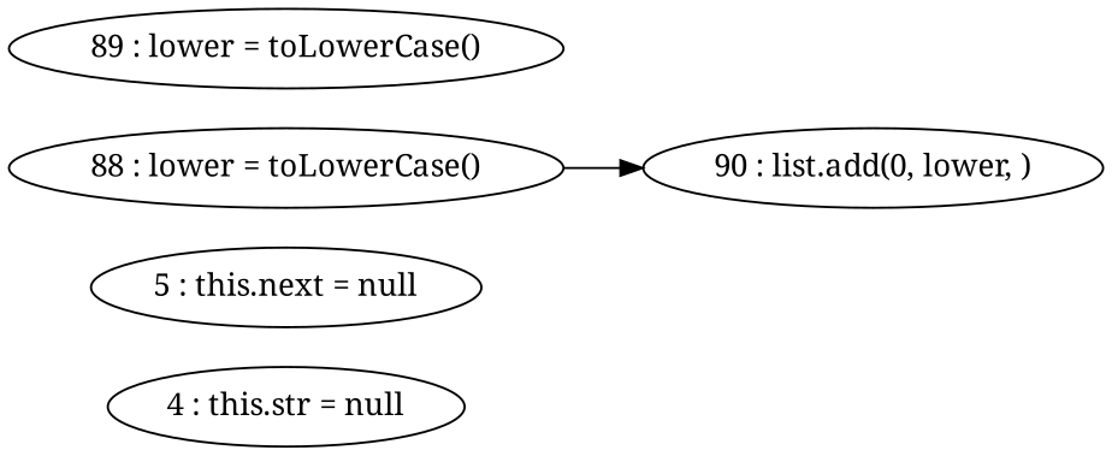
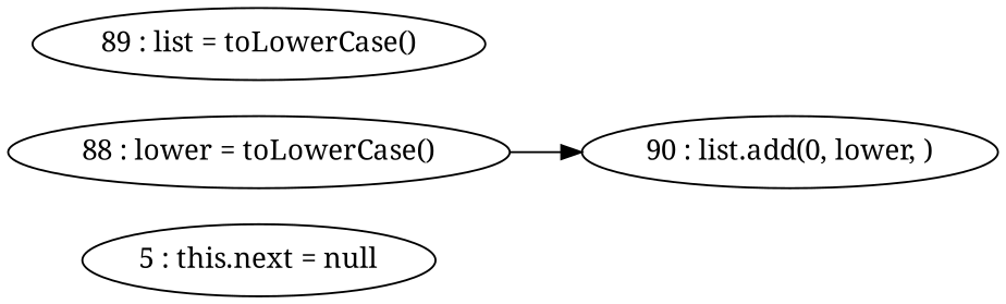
  digraph {
    rankdir=LR
    fontname="Noto Serif"
    node [fontname="Noto Serif"]
-   "4 : this.str = null"
    "5 : this.next = null"
    "88 : lower = toLowerCase()"
    "90 : list.add(0, lower, )"
-   "89 : list = toLowerCase()" [label="89 : lower = toLowerCase()"]
+   "89 : list = toLowerCase()"
    "88 : lower = toLowerCase()" -> "90 : list.add(0, lower, )" [fontname="Noto Serif"]
  }
